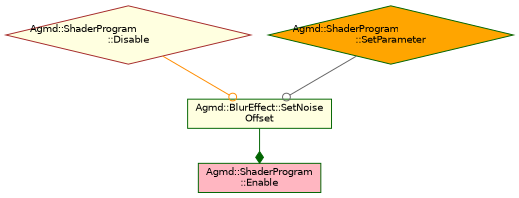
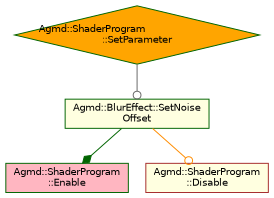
  digraph {
    rankdir=TB
    node [color=darkgreen fillcolor=lightyellow fontname=Helvetica fontsize=10 shape=box style=filled]
    edge [arrowhead=odot fontname=Helvetica fontsize=10 labelfontname=Helvetica labelfontsize=10 style=solid]
    n1 [fontcolor=black height=0.2 label="Agmd::BlurEffect::SetNoise\lOffset" width=0.4]
    n2 [fillcolor=lightpink height=0.2 label="Agmd::ShaderProgram\l::Enable" width=0.4]
-   n3 [color=brown height=0.2 label="Agmd::ShaderProgram\l::Disable" shape=diamond width=0.4]
+   n3 [color=brown height=0.2 label="Agmd::ShaderProgram\l::Disable" width=0.4]
    n4 [fillcolor=orange height=0.2 label="Agmd::ShaderProgram\l::SetParameter" shape=diamond width=0.4]
    n1 -> n2 [arrowhead=diamond color=darkgreen]
-   n3 -> n1 [color=darkorange]
+   n1 -> n3 [color=darkorange]
    n4 -> n1 [color=gray40]
  }
